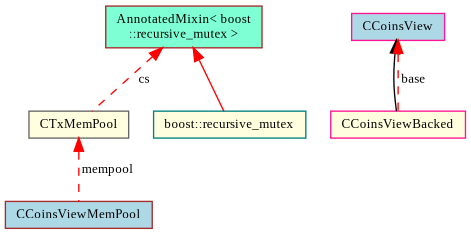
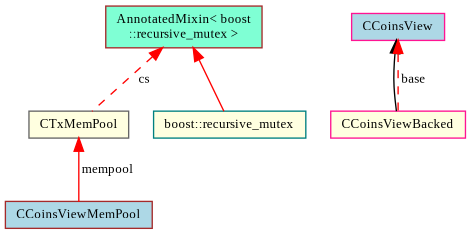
  digraph {
    fontname="Liberation Serif"
    node [color=brown fillcolor=lightyellow fontname="Liberation Serif" fontsize=10 shape=record style=filled]
    edge [color=red dir=back fontname="Liberation Serif" fontsize=10 labelfontname=Helvetica labelfontsize=10 style=dashed]
    n1 [fillcolor=lightblue fontcolor=black height=0.2 label=CCoinsViewMemPool width=0.4]
    n2 [color=deeppink height=0.2 label=CCoinsViewBacked width=0.4]
    n3 [color=deeppink fillcolor=lightblue height=0.2 label=CCoinsView width=0.4]
    n4 [color=gray40 height=0.2 label=CTxMemPool width=0.4]
    n5 [fillcolor=aquamarine height=0.2 label="AnnotatedMixin\< boost\l::recursive_mutex \>" width=0.4]
    n6 [color=teal height=0.2 label="boost::recursive_mutex" width=0.4]
    n3 -> n2 [color=black style=solid]
    n3 -> n2 [label=" base"]
-   n4 -> n1 [label=" mempool"]
+   n4 -> n1 [label=" mempool" style=solid]
    n5 -> n4 [label=" cs"]
    n5 -> n6 [style=solid]
  }
